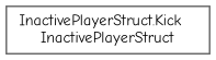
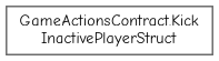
  digraph {
    rankdir=LR
    fontname="Comic Neue"
-   n1 [color=grey40 fillcolor=white fontname="Comic Neue" fontsize=10 height=0.2 label="InactivePlayerStruct.Kick\lInactivePlayerStruct" shape=box style=filled width=0.4]
+   n1 [color=grey40 fillcolor=white fontname="Comic Neue" fontsize=10 height=0.2 label="GameActionsContract.Kick\lInactivePlayerStruct" shape=box style=filled width=0.4]
  }
